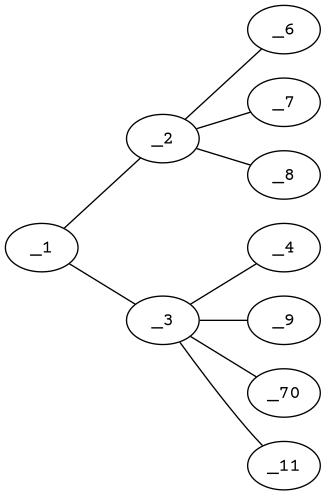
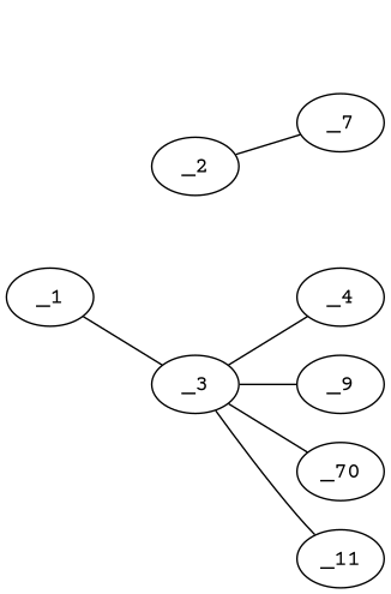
  graph {
    fontname="Courier Prime"
    rankdir=LR
    node [charge=0 chem=2 fontname="Courier Prime" symbol="O  "]
    edge [fontname="Courier Prime" valence=1]
    _1 [chem=1 symbol="C  " x=3.7321 y=0]
    _2 [chem=5 symbol="S  " x=4.5981 y=0.5]
    _3 [chem=5 symbol="S  " x=2.866 y=-0.5]
-   _6 [x=5.4641 y=1]
    _7 [x=4.0981 y=1.366]
-   _8 [x=5.0981 y=-0.366]
    _4 [chem=21 symbol="I  " x=4.2321 y=-0.866]
    _9 [x=2 y=-1]
    n9 [label=_70 x=3.366 y=-1.366]
    _11 [x=2.366 y=0.366]
-   _1 -- _2
    _1 -- _3
-   _2 -- _6 [valence=2]
    _2 -- _7 [valence=2]
-   _2 -- _8
    _3 -- _4
    _3 -- _9 [valence=2]
    _3 -- n9 [valence=2]
    _3 -- _11
  }
